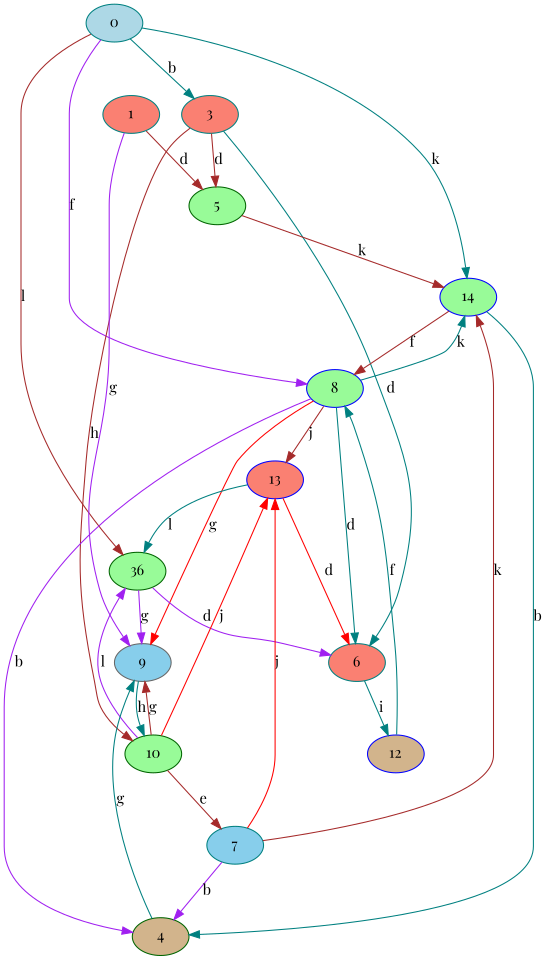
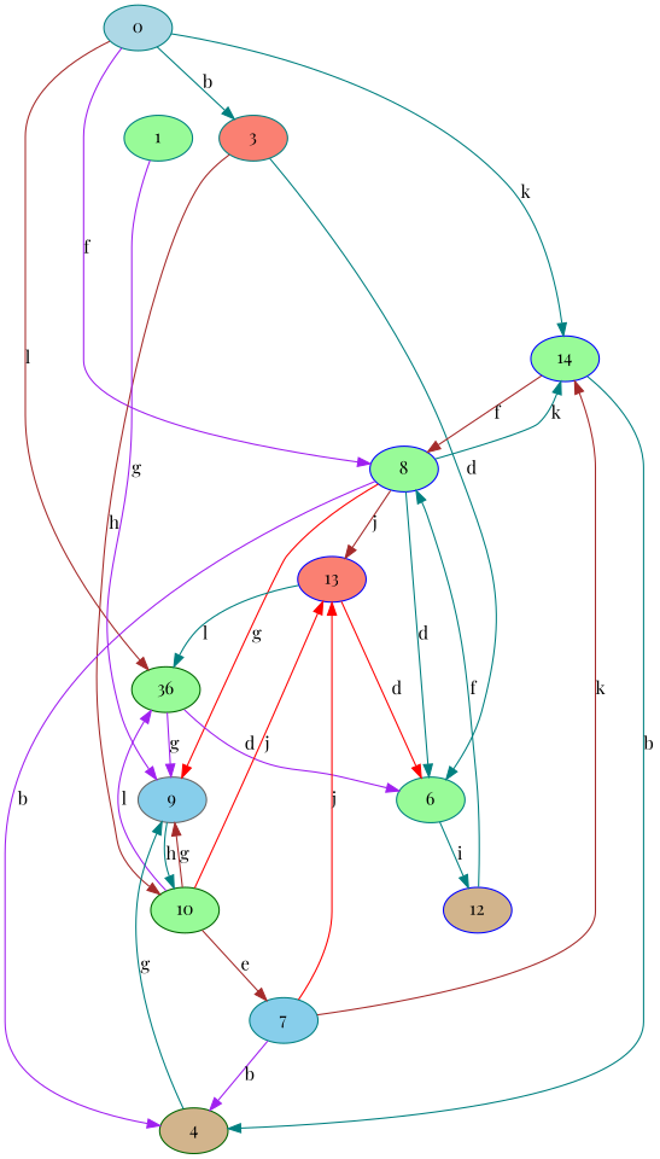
  strict digraph {
    fontname="Playfair Display"
    node [color=teal fillcolor=palegreen fontname="Playfair Display" style=filled]
    edge [color=teal fontname="Playfair Display"]
    0 [fillcolor=lightblue]
    3 [fillcolor=salmon]
    8 [color=blue]
    14 [color=blue]
    n5 [color=darkgreen label=36]
-   5 [color=darkgreen]
-   6 [fillcolor=salmon]
+   6
    10 [color=darkgreen]
    9 [color=gray40 fillcolor=skyblue]
    4 [color=darkgreen fillcolor=tan]
    13 [color=blue fillcolor=salmon]
-   1 [fillcolor=salmon]
+   1
    12 [color=blue fillcolor=tan]
    7 [fillcolor=skyblue]
    0 -> 3 [label=b]
    0 -> 8 [color=purple label=f]
    0 -> 14 [label=k]
    0 -> n5 [color=brown label=l]
-   3 -> 5 [color=brown label=d]
    3 -> 6 [label=d]
    3 -> 10 [color=brown label=h]
    8 -> 14 [label=k]
    8 -> 6 [label=d]
    8 -> 9 [color=red label=g]
    8 -> 4 [color=purple label=b]
    8 -> 13 [color=brown label=j]
    14 -> 8 [color=brown label=f]
    14 -> 4 [label=b]
    n5 -> 6 [color=purple label=d]
    n5 -> 9 [color=purple label=g]
-   5 -> 14 [color=brown label=k]
    6 -> 12 [label=i]
    10 -> n5 [color=purple label=l]
    10 -> 9 [color=brown label=g]
    10 -> 13 [color=red label=j]
    10 -> 7 [color=brown label=e]
    9 -> 10 [label=h]
    4 -> 9 [label=g]
    13 -> n5 [label=l]
    13 -> 6 [color=red label=d]
-   1 -> 5 [color=brown label=d]
    1 -> 9 [color=purple label=g]
    12 -> 8 [label=f]
    7 -> 14 [color=brown label=k]
    7 -> 4 [color=purple label=b]
    7 -> 13 [color=red label=j]
  }
